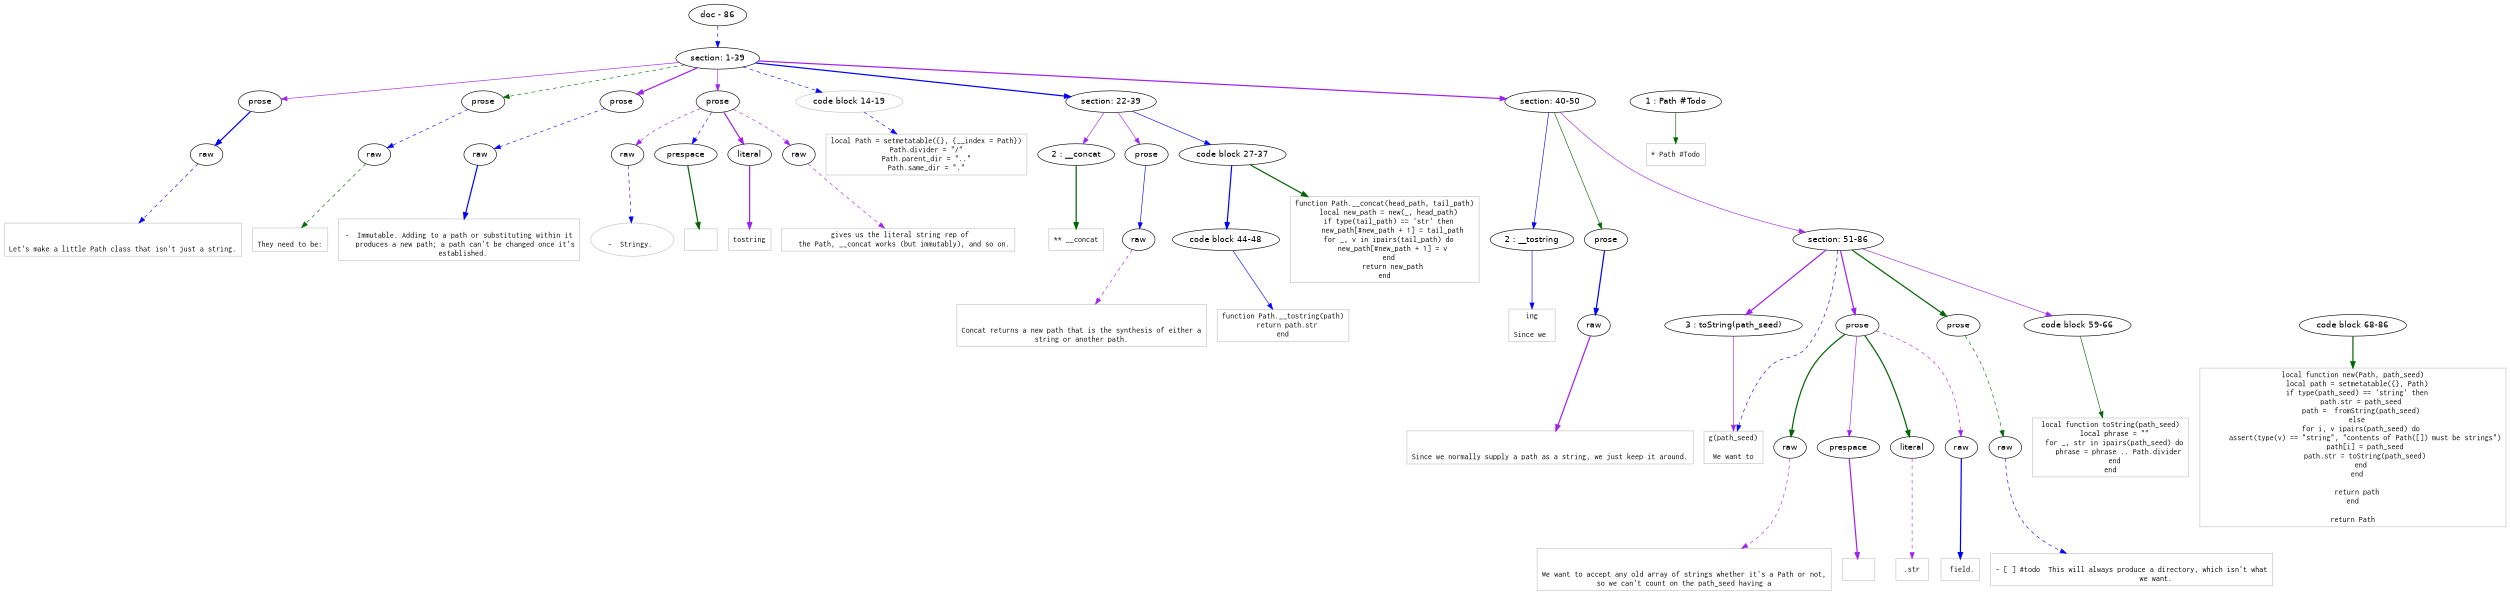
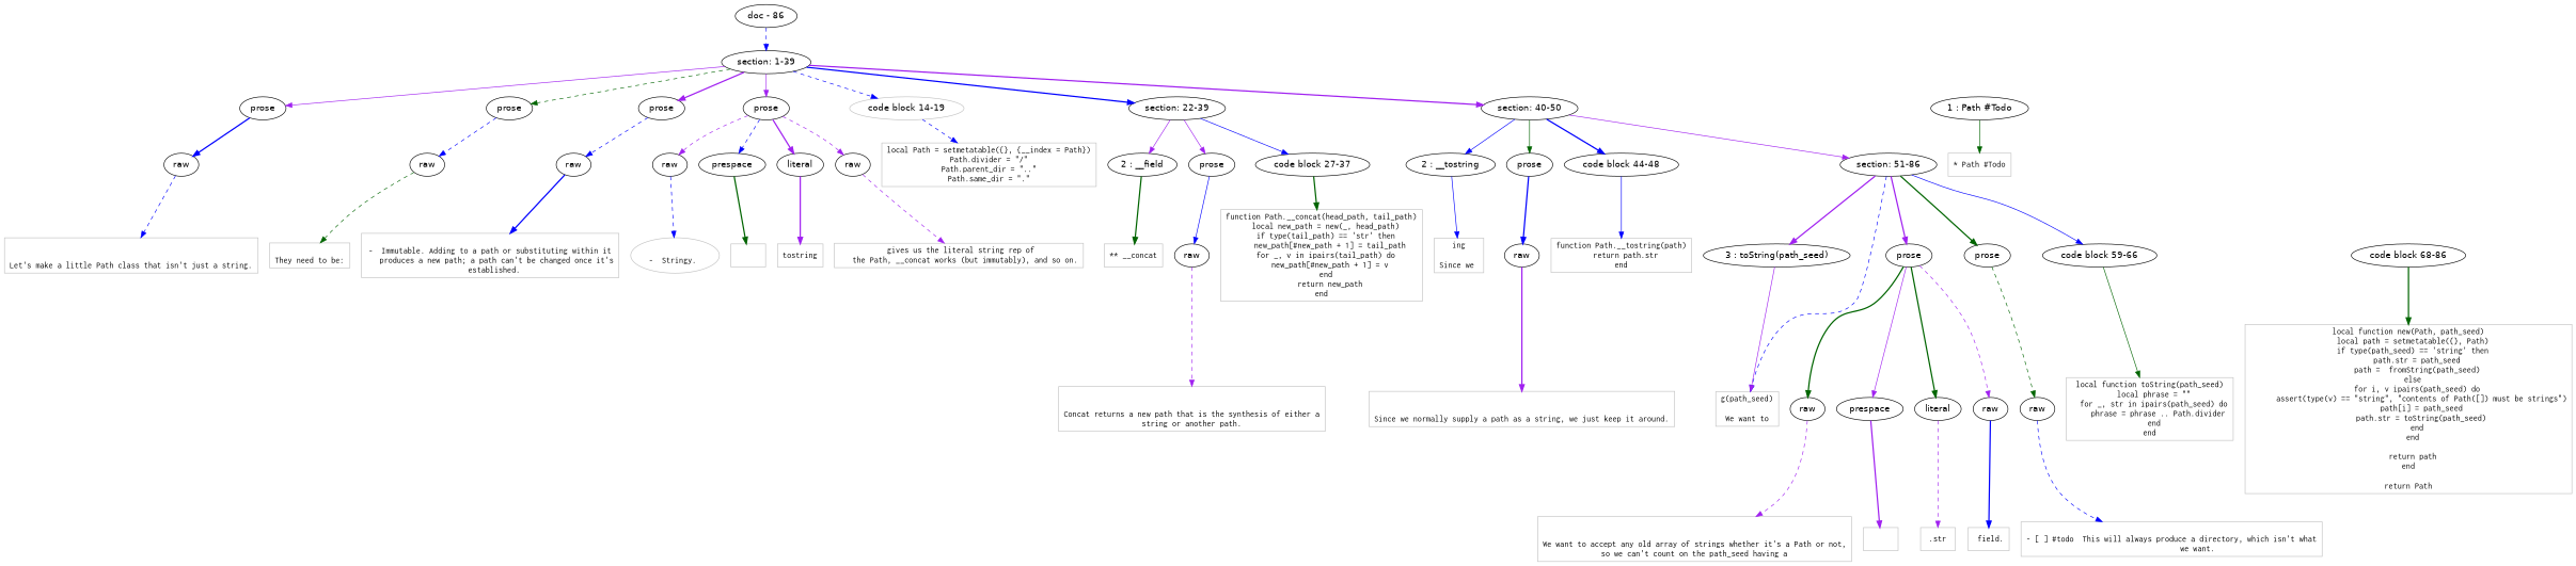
  digraph {
    node [fontname=Helvetica]
    edge [color=purple style=bold]
    n1 [label="section: 1-39"]
    n2 [label="1 : Path #Todo"]
    n3 [label=prose]
    n4 [label=prose]
    n5 [label=prose]
    n6 [label=prose]
    n7 [color=Gray label="code block 14-19"]
    n8 [label="section: 22-39"]
    n9 [label="section: 40-50"]
    n10 [label=raw]
    n11 [label=raw]
    n12 [label=raw]
    n13 [label=raw]
    n14 [label=prespace]
    n15 [label=literal]
    n16 [label=raw]
-   n17 [label="2 : __concat"]
+   n17 [label="2 : __field"]
    n18 [label=prose]
    n19 [label="code block 27-37"]
    n20 [label=raw]
    n21 [label="2 : __tostring"]
    n22 [label=prose]
    n23 [label="code block 44-48"]
    n24 [label="section: 51-86"]
    n25 [label=raw]
    n26 [label="3 : toString(path_seed)"]
    n27 [label=prose]
    n28 [label=prose]
    n29 [label="code block 59-66"]
    n30 [label="code block 68-86"]
    n31 [label=raw]
    n32 [label=prespace]
    n33 [label=literal]
    n34 [label=raw]
    n35 [label=raw]
    n36 [color=Gray fontname=Inconsolata label="* Path #Todo" shape=rectangle]
    n37 [color=Gray fontname=Inconsolata label="local Path = setmetatable({}, {__index = Path})\nPath.divider = \"/\"\nPath.parent_dir = \"..\"\nPath.same_dir = \".\"" shape=rectangle]
    n38 [color=Gray fontname=Inconsolata label="\n\nLet's make a little Path class that isn't just a string.\n" shape=rectangle]
    n39 [color=Gray fontname=Inconsolata label="\nThey need to be:\n" shape=rectangle]
    n40 [color=Gray fontname=Inconsolata label="\n-  Immutable. Adding to a path or substituting within it\n   produces a new path; a path can't be changed once it's\n   established. \n" shape=rectangle]
    n41 [color=Gray fontname=Inconsolata label="\n-  Stringy. " shape=ellipse]
    n42 [color=Gray fontname=Inconsolata label=" " shape=rectangle]
    n43 [color=Gray fontname=Inconsolata label=tostring shape=rectangle]
    n44 [color=Gray fontname=Inconsolata label=" gives us the literal string rep of\n   the Path, __concat works (but immutably), and so on.\n" shape=rectangle]
    n45 [color=Gray fontname=Inconsolata label="** __concat" shape=rectangle]
    n46 [color=Gray fontname=Inconsolata label="function Path.__concat(head_path, tail_path)\n  local new_path = new(_, head_path)\n  if type(tail_path) == 'str' then\n    new_path[#new_path + 1] = tail_path\n  for _, v in ipairs(tail_path) do\n    new_path[#new_path + 1] = v\n  end\n    return new_path\nend" shape=rectangle]
    n47 [color=Gray fontname=Inconsolata label="\n\nConcat returns a new path that is the synthesis of either a\nstring or another path.\n" shape=rectangle]
    n48 [color=Gray fontname=Inconsolata label="ing\n\nSince we " shape=rectangle]
    n49 [color=Gray fontname=Inconsolata label="function Path.__tostring(path)\n  return path.str\nend" shape=rectangle]
    n50 [color=Gray fontname=Inconsolata label="g(path_seed)\n\nWe want to" shape=rectangle]
    n51 [color=Gray fontname=Inconsolata label="\n\nSince we normally supply a path as a string, we just keep it around.\n" shape=rectangle]
    n52 [color=Gray fontname=Inconsolata label="local function toString(path_seed)\n  local phrase = \"\"\n  for _, str in ipairs(path_seed) do\n    phrase = phrase .. Path.divider\n  end\nend" shape=rectangle]
    n53 [color=Gray fontname=Inconsolata label="local function new(Path, path_seed)\n  local path = setmetatable({}, Path)\n  if type(path_seed) == 'string' then\n    path.str = path_seed\n    path =  fromString(path_seed)\n  else\n    for i, v ipairs(path_seed) do\n      assert(type(v) == \"string\", \"contents of Path([]) must be strings\")\n      path[i] = path_seed\n      path.str = toString(path_seed)\n    end\n  end\n  \n  return path\nend\n\nreturn Path" shape=rectangle]
    n54 [color=Gray fontname=Inconsolata label="\n\nWe want to accept any old array of strings whether it's a Path or not,\nso we can't count on the path_seed having a" shape=rectangle]
    n55 [color=Gray fontname=Inconsolata label=" " shape=rectangle]
    n56 [color=Gray fontname=Inconsolata label=".str" shape=rectangle]
    n57 [color=Gray fontname=Inconsolata label=" field.\n" shape=rectangle]
    n58 [color=Gray fontname=Inconsolata label="\n- [ ] #todo  This will always produce a directory, which isn't what\n             we want. \n" shape=rectangle]
    n59 [label="doc - 86"]
    subgraph sub_1 {
      rank=same
      n1
    }
    subgraph sub_2 {
      rank=same
      n2
      n3
      n4
      n5
      n6
      n7
      n8
      n9
    }
    subgraph sub_3 {
      rank=same
      n10
    }
    subgraph sub_4 {
      rank=same
      n11
    }
    subgraph sub_5 {
      rank=same
      n12
    }
    subgraph sub_6 {
      rank=same
      n13
      n14
      n15
      n16
    }
    subgraph sub_7 {
      rank=same
      n17
      n18
      n19
    }
    subgraph sub_8 {
      rank=same
      n20
    }
    subgraph sub_9 {
      rank=same
      n21
      n22
      n23
      n24
    }
    subgraph sub_10 {
      rank=same
      n25
    }
    subgraph sub_11 {
      rank=same
      n26
      n27
      n28
      n29
      n30
    }
    subgraph sub_12 {
      rank=same
      n31
      n32
      n33
      n34
    }
    subgraph sub_13 {
      rank=same
      n35
    }
    n1 -> n3 [style=solid]
    n1 -> n4 [color=darkgreen style=dashed]
    n1 -> n5
    n1 -> n6 [style=solid]
    n1 -> n7 [color=blue style=dashed]
    n1 -> n8 [color=blue]
    n1 -> n9
    n2 -> n36 [color=darkgreen style=solid]
    n3 -> n10 [color=blue]
    n4 -> n11 [color=blue style=dashed]
    n5 -> n12 [color=blue style=dashed]
    n6 -> n13 [style=dashed]
    n6 -> n14 [color=blue style=dashed]
    n6 -> n15
    n6 -> n16 [style=dashed]
    n7 -> n37 [color=blue style=dashed]
    n8 -> n17 [style=solid]
    n8 -> n18 [style=solid]
    n8 -> n19 [color=blue style=solid]
    n9 -> n21 [color=blue style=solid]
    n9 -> n22 [color=darkgreen style=solid]
-   n19 -> n23 [color=blue]
+   n9 -> n23 [color=blue]
    n9 -> n24 [style=solid]
    n10 -> n38 [color=blue style=dashed]
    n11 -> n39 [color=darkgreen style=dashed]
    n12 -> n40 [color=blue]
    n13 -> n41 [color=blue style=dashed]
    n14 -> n42 [color=darkgreen]
    n15 -> n43
    n16 -> n44 [style=dashed]
    n17 -> n45 [color=darkgreen]
    n18 -> n20 [color=blue style=solid]
    n19 -> n46 [color=darkgreen]
    n20 -> n47 [style=dashed]
    n21 -> n48 [color=blue style=solid]
    n22 -> n25 [color=blue]
    n23 -> n49 [color=blue style=solid]
    n24 -> n26
    n24 -> n27
    n24 -> n28 [color=darkgreen]
-   n24 -> n29 [style=solid]
+   n24 -> n29 [color=blue style=solid]
    n24 -> n50 [color=blue style=dashed]
    n25 -> n51
    n26 -> n50 [style=solid]
    n27 -> n31 [color=darkgreen]
    n27 -> n32 [style=solid]
    n27 -> n33 [color=darkgreen]
    n27 -> n34 [style=dashed]
    n28 -> n35 [color=darkgreen style=dashed]
    n29 -> n52 [color=darkgreen style=solid]
    n30 -> n53 [color=darkgreen]
    n31 -> n54 [style=dashed]
    n32 -> n55
    n33 -> n56 [style=dashed]
    n34 -> n57 [color=blue]
    n35 -> n58 [color=blue style=dashed]
    n59 -> n1 [color=blue style=dashed]
  }
